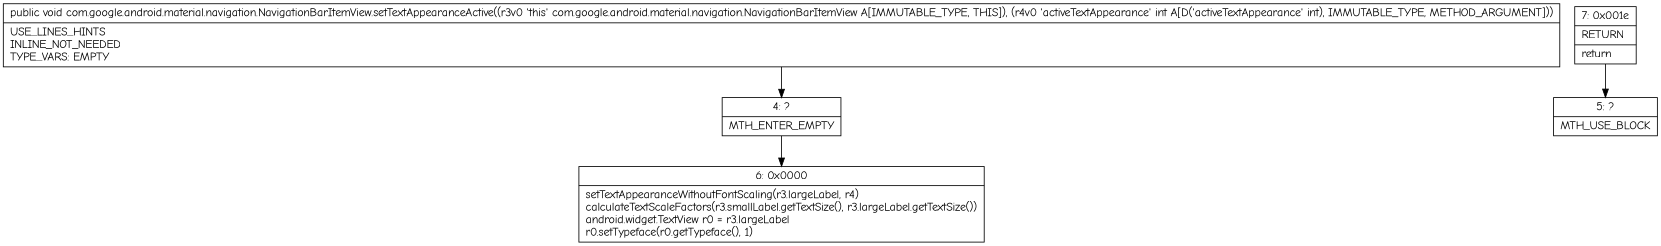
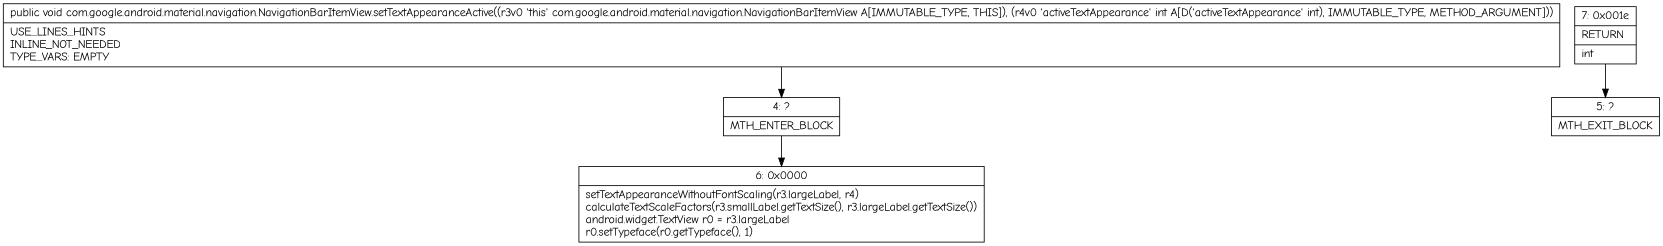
  digraph {
    fontname="Comic Neue"
    node [fontname="Comic Neue" shape=record]
    edge [fontname="Comic Neue"]
-   n1 [label="{4\:\ ?|MTH_ENTER_EMPTY\l}"]
+   n1 [label="{4\:\ ?|MTH_ENTER_BLOCK\l}"]
    n2 [label="{6\:\ 0x0000|setTextAppearanceWithoutFontScaling(r3.largeLabel, r4)\lcalculateTextScaleFactors(r3.smallLabel.getTextSize(), r3.largeLabel.getTextSize())\landroid.widget.TextView r0 = r3.largeLabel\lr0.setTypeface(r0.getTypeface(), 1)\l}"]
-   n3 [label="{7\:\ 0x001e|RETURN\l|return\l}"]
-   n4 [label="{5\:\ ?|MTH_USE_BLOCK\l}"]
+   n3 [label="{7\:\ 0x001e|RETURN\l|int\l}"]
+   n4 [label="{5\:\ ?|MTH_EXIT_BLOCK\l}"]
    n5 [label="{public void com.google.android.material.navigation.NavigationBarItemView.setTextAppearanceActive((r3v0 'this' com.google.android.material.navigation.NavigationBarItemView A[IMMUTABLE_TYPE, THIS]), (r4v0 'activeTextAppearance' int A[D('activeTextAppearance' int), IMMUTABLE_TYPE, METHOD_ARGUMENT]))  | USE_LINES_HINTS\lINLINE_NOT_NEEDED\lTYPE_VARS: EMPTY\l}"]
    n1 -> n2
    n3 -> n4
    n5 -> n1
  }
